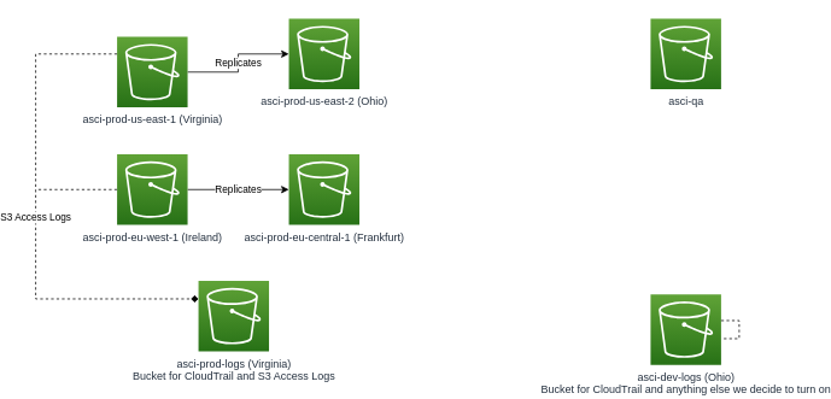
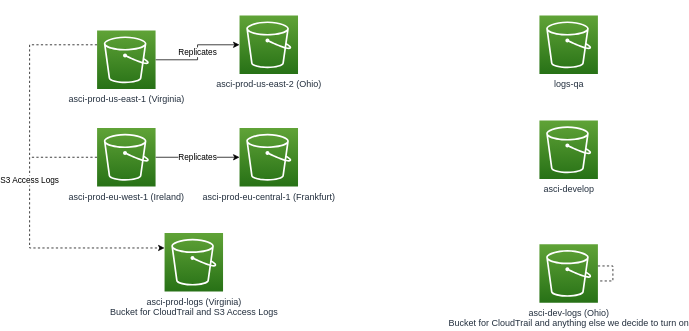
  <mxCell id="0" />
  <mxCell id="1" parent="0" />
  <mxCell id="2" value="Replicates" style="edgeStyle=orthogonalEdgeStyle;rounded=0;orthogonalLoop=1;jettySize=auto;html=1;" edge="1" parent="1" source="4" target="8"><mxGeometry relative="1" as="geometry" /></mxCell>
- <mxCell id="3" value="S3 Access Logs" style="rounded=0;orthogonalLoop=1;jettySize=auto;html=1;edgeStyle=orthogonalEdgeStyle;endArrow=diamond;endFill=1;dashed=1;" edge="1" parent="1" source="4" target="12"><mxGeometry relative="1" as="geometry"><mxPoint x="20" y="330" as="targetPoint" /><Array as="points"><mxPoint x="20" y="59" /><mxPoint x="20" y="330" /></Array></mxGeometry></mxCell>
+ <mxCell id="3" value="S3 Access Logs" style="rounded=0;orthogonalLoop=1;jettySize=auto;html=1;edgeStyle=orthogonalEdgeStyle;endArrow=classic;endFill=1;dashed=1;" edge="1" parent="1" source="4" target="12"><mxGeometry relative="1" as="geometry"><mxPoint x="20" y="330" as="targetPoint" /><Array as="points"><mxPoint x="20" y="59" /><mxPoint x="20" y="330" /></Array></mxGeometry></mxCell>
  <mxCell id="4" value="asci-prod-us-east-1 (Virginia)" style="outlineConnect=0;fontColor=#232F3E;gradientColor=#60A337;gradientDirection=north;fillColor=#277116;strokeColor=#ffffff;dashed=0;verticalLabelPosition=bottom;verticalAlign=top;align=center;html=1;fontSize=12;fontStyle=0;aspect=fixed;shape=mxgraph.aws4.resourceIcon;resIcon=mxgraph.aws4.s3;" vertex="1" parent="1"><mxGeometry x="110" y="40" width="78" height="78" as="geometry" /></mxCell>
  <mxCell id="5" value="Replicates" style="edgeStyle=orthogonalEdgeStyle;rounded=0;orthogonalLoop=1;jettySize=auto;html=1;" edge="1" parent="1" source="7" target="9"><mxGeometry relative="1" as="geometry" /></mxCell>
  <mxCell id="6" style="edgeStyle=orthogonalEdgeStyle;rounded=0;orthogonalLoop=1;jettySize=auto;html=1;dashed=1;endArrow=none;endFill=0;" edge="1" parent="1" source="7"><mxGeometry relative="1" as="geometry"><mxPoint x="20" y="209" as="targetPoint" /></mxGeometry></mxCell>
  <mxCell id="7" value="asci-prod-eu-west-1 (Ireland)" style="outlineConnect=0;fontColor=#232F3E;gradientColor=#60A337;gradientDirection=north;fillColor=#277116;strokeColor=#ffffff;dashed=0;verticalLabelPosition=bottom;verticalAlign=top;align=center;html=1;fontSize=12;fontStyle=0;aspect=fixed;shape=mxgraph.aws4.resourceIcon;resIcon=mxgraph.aws4.s3;" vertex="1" parent="1"><mxGeometry x="110" y="170" width="78" height="78" as="geometry" /></mxCell>
  <mxCell id="8" value="asci-prod-us-east-2 (Ohio)&lt;br&gt;" style="outlineConnect=0;fontColor=#232F3E;gradientColor=#60A337;gradientDirection=north;fillColor=#277116;strokeColor=#ffffff;dashed=0;verticalLabelPosition=bottom;verticalAlign=top;align=center;html=1;fontSize=12;fontStyle=0;aspect=fixed;shape=mxgraph.aws4.resourceIcon;resIcon=mxgraph.aws4.s3;" vertex="1" parent="1"><mxGeometry x="300" y="20" width="78" height="78" as="geometry" /></mxCell>
  <mxCell id="9" value="asci-prod-eu-central-1 (Frankfurt)" style="outlineConnect=0;fontColor=#232F3E;gradientColor=#60A337;gradientDirection=north;fillColor=#277116;strokeColor=#ffffff;dashed=0;verticalLabelPosition=bottom;verticalAlign=top;align=center;html=1;fontSize=12;fontStyle=0;aspect=fixed;shape=mxgraph.aws4.resourceIcon;resIcon=mxgraph.aws4.s3;" vertex="1" parent="1"><mxGeometry x="300" y="170" width="78" height="78" as="geometry" /></mxCell>
- <mxCell id="10" value="asci-qa" style="outlineConnect=0;fontColor=#232F3E;gradientColor=#60A337;gradientDirection=north;fillColor=#277116;strokeColor=#ffffff;dashed=0;verticalLabelPosition=bottom;verticalAlign=top;align=center;html=1;fontSize=12;fontStyle=0;aspect=fixed;shape=mxgraph.aws4.resourceIcon;resIcon=mxgraph.aws4.s3;" vertex="1" parent="1"><mxGeometry x="700" y="20" width="78" height="78" as="geometry" /></mxCell>
+ <mxCell id="10" value="logs-qa" style="outlineConnect=0;fontColor=#232F3E;gradientColor=#60A337;gradientDirection=north;fillColor=#277116;strokeColor=#ffffff;dashed=0;verticalLabelPosition=bottom;verticalAlign=top;align=center;html=1;fontSize=12;fontStyle=0;aspect=fixed;shape=mxgraph.aws4.resourceIcon;resIcon=mxgraph.aws4.s3;" vertex="1" parent="1"><mxGeometry x="700" y="20" width="78" height="78" as="geometry" /></mxCell>
+ <mxCell id="11" value="asci-develop" style="outlineConnect=0;fontColor=#232F3E;gradientColor=#60A337;gradientDirection=north;fillColor=#277116;strokeColor=#ffffff;dashed=0;verticalLabelPosition=bottom;verticalAlign=top;align=center;html=1;fontSize=12;fontStyle=0;aspect=fixed;shape=mxgraph.aws4.resourceIcon;resIcon=mxgraph.aws4.s3;" vertex="1" parent="1"><mxGeometry x="700" y="160" width="78" height="78" as="geometry" /></mxCell>
  <mxCell id="12" value="asci-prod-logs (Virginia)&lt;br&gt;Bucket for CloudTrail and S3 Access Logs" style="outlineConnect=0;fontColor=#232F3E;gradientColor=#60A337;gradientDirection=north;fillColor=#277116;strokeColor=#ffffff;dashed=0;verticalLabelPosition=bottom;verticalAlign=top;align=center;html=1;fontSize=12;fontStyle=0;aspect=fixed;shape=mxgraph.aws4.resourceIcon;resIcon=mxgraph.aws4.s3;" vertex="1" parent="1"><mxGeometry x="200" y="310" width="78" height="78" as="geometry" /></mxCell>
  <mxCell id="13" value="asci-dev-logs (Ohio)&lt;br&gt;Bucket for CloudTrail and anything else we decide to turn on" style="outlineConnect=0;fontColor=#232F3E;gradientColor=#60A337;gradientDirection=north;fillColor=#277116;strokeColor=#ffffff;dashed=0;verticalLabelPosition=bottom;verticalAlign=top;align=center;html=1;fontSize=12;fontStyle=0;aspect=fixed;shape=mxgraph.aws4.resourceIcon;resIcon=mxgraph.aws4.s3;" vertex="1" parent="1"><mxGeometry x="700" y="325" width="78" height="78" as="geometry" /></mxCell>
  <mxCell id="14" style="edgeStyle=orthogonalEdgeStyle;rounded=0;orthogonalLoop=1;jettySize=auto;html=1;dashed=1;endArrow=none;endFill=0;" edge="1" parent="1" source="13" target="13"><mxGeometry relative="1" as="geometry" /></mxCell>
